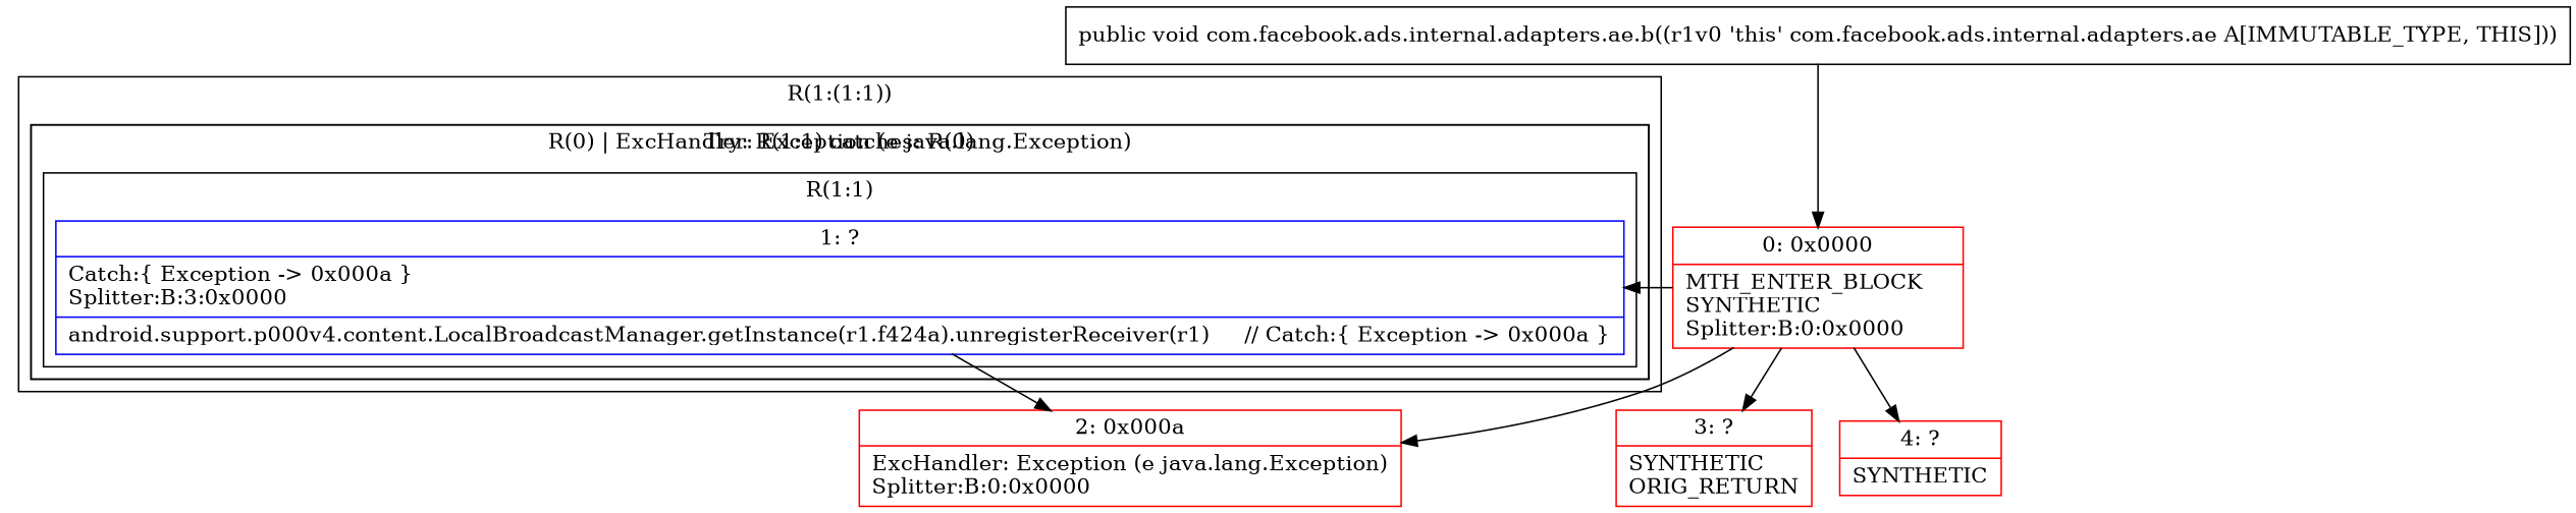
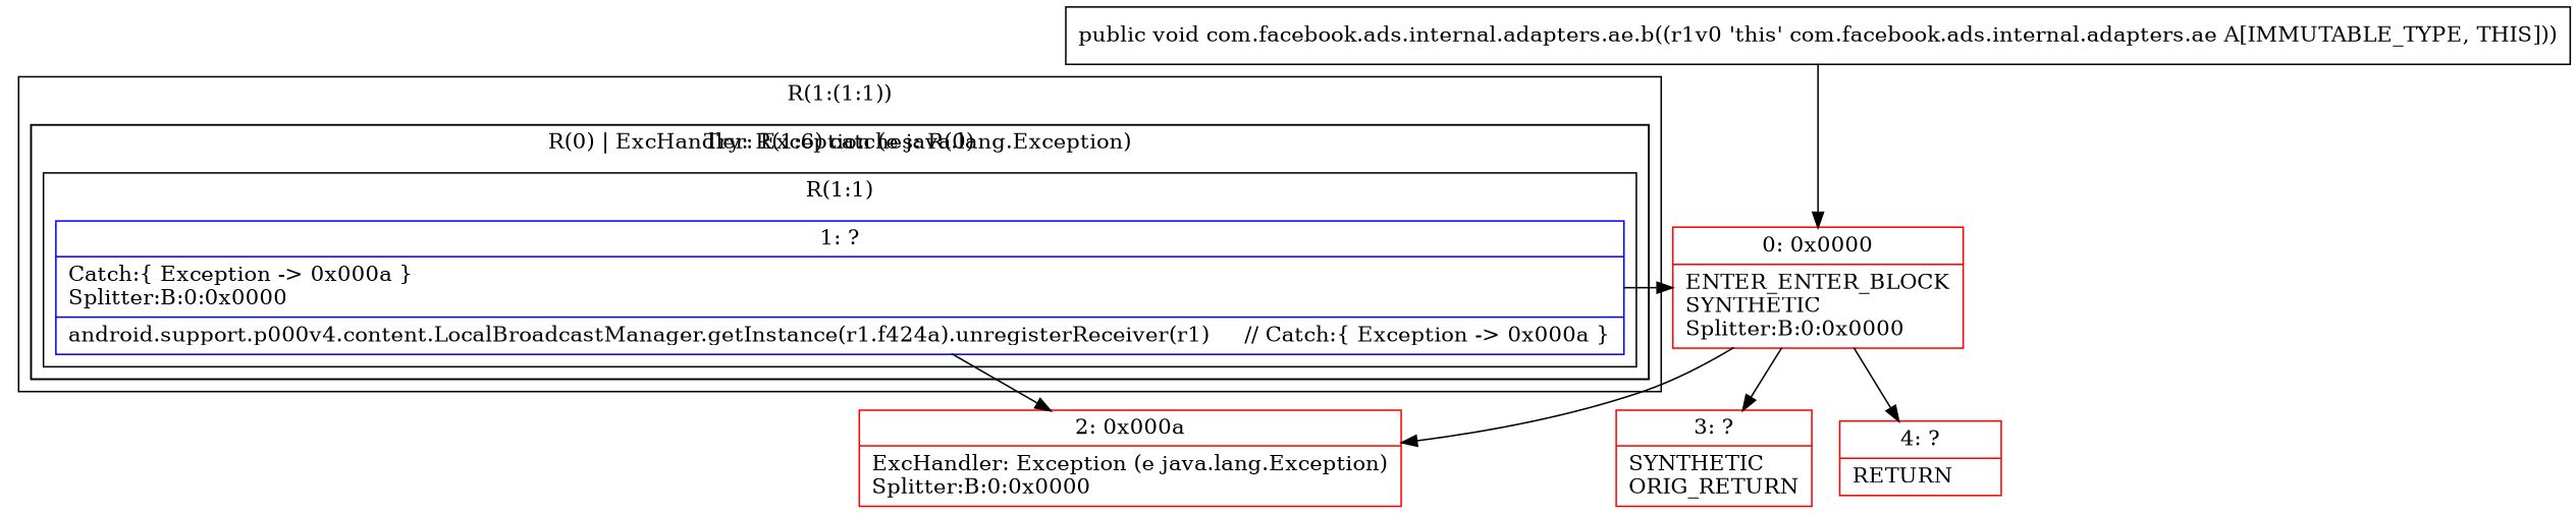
  digraph {
    node [color=red shape=record]
-   n1 [color=blue label="{1\:\ ?|Catch:\{ Exception \-\> 0x000a \}\lSplitter:B:3:0x0000\l|android.support.p000v4.content.LocalBroadcastManager.getInstance(r1.f424a).unregisterReceiver(r1)     \/\/ Catch:\{ Exception \-\> 0x000a \}\l}"]
+   n1 [color=blue label="{1\:\ ?|Catch:\{ Exception \-\> 0x000a \}\lSplitter:B:0:0x0000\l|android.support.p000v4.content.LocalBroadcastManager.getInstance(r1.f424a).unregisterReceiver(r1)     \/\/ Catch:\{ Exception \-\> 0x000a \}\l}"]
    n2 [label="{2\:\ 0x000a|ExcHandler: Exception (e java.lang.Exception)\lSplitter:B:0:0x0000\l}"]
    n3 [label="{3\:\ ?|SYNTHETIC\lORIG_RETURN\l}"]
-   n4 [label="{0\:\ 0x0000|MTH_ENTER_BLOCK\lSYNTHETIC\lSplitter:B:0:0x0000\l}"]
-   n5 [label="{4\:\ ?|SYNTHETIC\l}"]
+   n4 [label="{0\:\ 0x0000|ENTER_ENTER_BLOCK\lSYNTHETIC\lSplitter:B:0:0x0000\l}"]
+   n5 [label="{4\:\ ?|RETURN\l}"]
    n6 [label="{public void com.facebook.ads.internal.adapters.ae.b((r1v0 'this' com.facebook.ads.internal.adapters.ae A[IMMUTABLE_TYPE, THIS])) }" color=""]
    subgraph cluster_1 {
      label="R(1:(1:1))"
      subgraph cluster_2 {
-       label="Try: R(1:1) catches: R(0)"
+       label="Try: R(1:6) catches: R(0)"
        subgraph cluster_3 {
          label="R(1:1)"
          n1
        }
        subgraph cluster_4 {
          label="R(0) | ExcHandler: Exception (e java.lang.Exception)\l"
        }
      }
    }
    subgraph cluster_5 {
      label="R(0) | ExcHandler: Exception (e java.lang.Exception)\l"
    }
    n1 -> n2
-   n4 -> n1
+   n1 -> n4
    n4 -> n2
    n4 -> n3
    n4 -> n5
    n6 -> n4
  }
